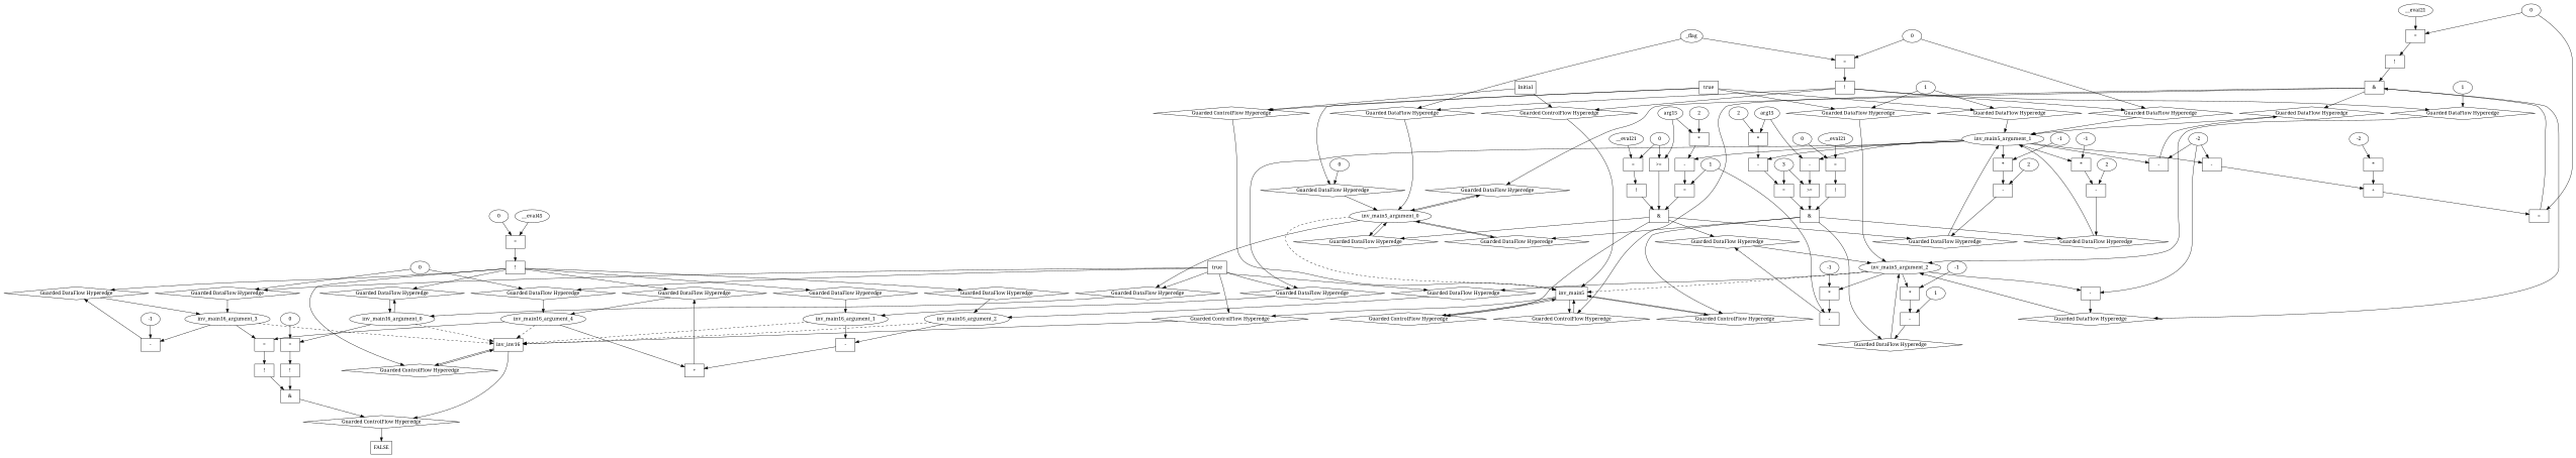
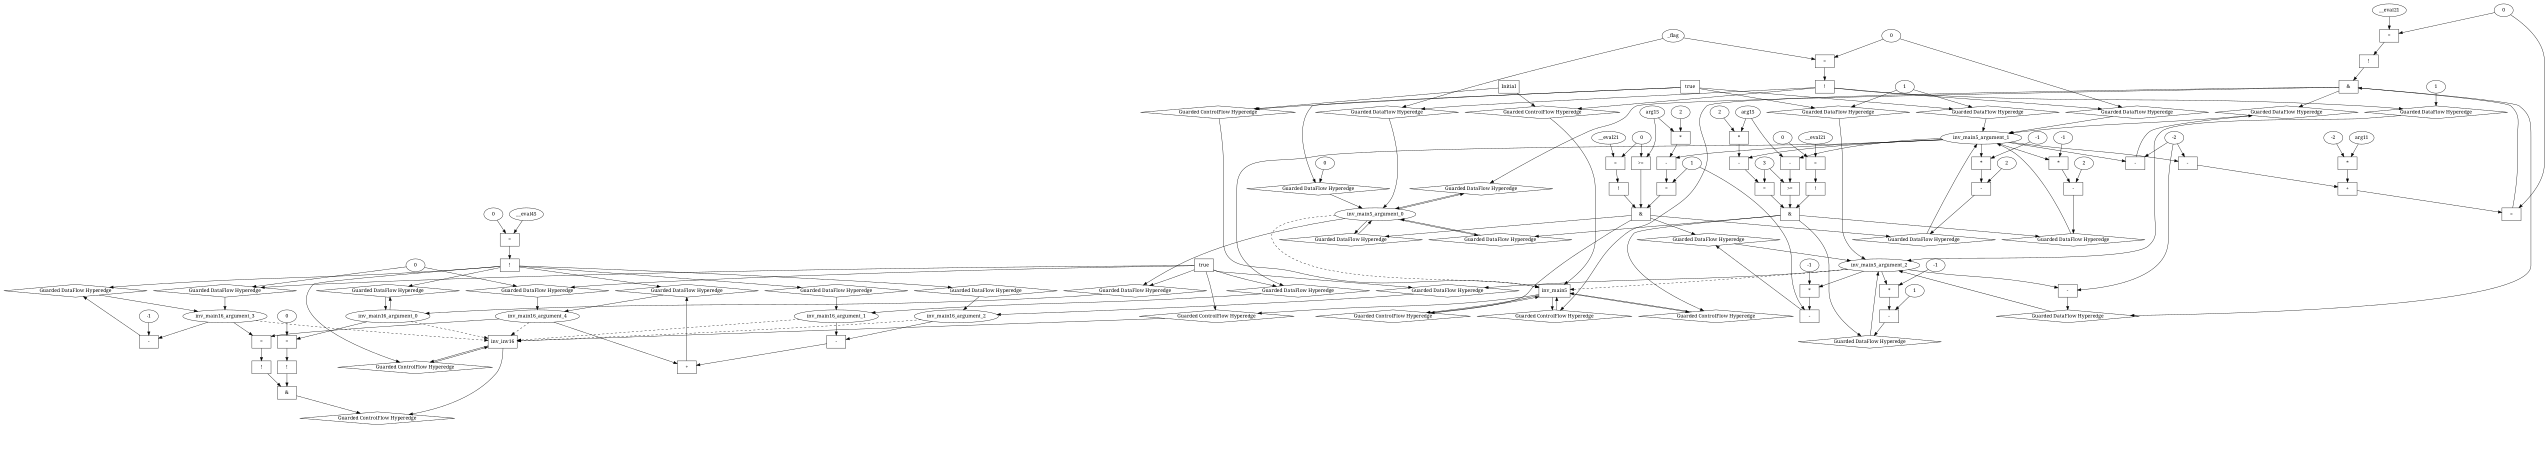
  digraph {
    fontname="Noto Serif"
    node [fontname="Noto Serif" shape=rect]
    edge [fontname="Noto Serif"]
    n1 [label=inv_inv16]
    n2 [label="Guarded ControlFlow Hyperedge" shape=diamond]
    n3 [label="Guarded ControlFlow Hyperedge" shape=diamond]
-   n4 [label=FALSE]
    n5 [label=inv_main5]
    n6 [label="Guarded ControlFlow Hyperedge" shape=diamond]
    n7 [label="Guarded ControlFlow Hyperedge" shape=diamond]
    n8 [label="Guarded ControlFlow Hyperedge" shape=diamond]
    n9 [label="Guarded ControlFlow Hyperedge" shape=diamond]
    n10 [label=Initial]
    n11 [label="Guarded ControlFlow Hyperedge" shape=diamond]
    n12 [label="Guarded ControlFlow Hyperedge" shape=diamond]
    n13 [label=inv_main16_argument_0 shape=oval]
    n14 [label="="]
    n15 [label="Guarded DataFlow Hyperedge" shape=diamond]
    n16 [label="!"]
    n17 [label=inv_main16_argument_1 shape=oval]
    n18 [label="-"]
    n19 [label="+"]
    n20 [label=inv_main16_argument_2 shape=oval]
    n21 [label=inv_main16_argument_3 shape=oval]
    n22 [label="-"]
    n23 [label="="]
    n24 [label="Guarded DataFlow Hyperedge" shape=diamond]
    n25 [label="!"]
    n26 [label=inv_main16_argument_4 shape=oval]
    n27 [label="Guarded DataFlow Hyperedge" shape=diamond]
    n28 [label=inv_main5_argument_0 shape=oval]
    n29 [label="Guarded DataFlow Hyperedge" shape=diamond]
    n30 [label="Guarded DataFlow Hyperedge" shape=diamond]
    n31 [label="Guarded DataFlow Hyperedge" shape=diamond]
    n32 [label="Guarded DataFlow Hyperedge" shape=diamond]
    n33 [label=inv_main5_argument_1 shape=oval]
    n34 [label="-"]
    n35 [label="-"]
    n36 [label="-"]
    n37 [label="*"]
    n38 [label="-"]
    n39 [label="-"]
    n40 [label="*"]
    n41 [label="Guarded DataFlow Hyperedge" shape=diamond]
    n42 [label="+"]
    n43 [label="Guarded DataFlow Hyperedge" shape=diamond]
    n44 [label="="]
    n45 [label="-"]
    n46 [label="="]
    n47 [label=">="]
    n48 [label="-"]
    n49 [label=inv_main5_argument_2 shape=oval]
    n50 [label="-"]
    n51 [label="*"]
    n52 [label="*"]
    n53 [label="Guarded DataFlow Hyperedge" shape=diamond]
    n54 [label="Guarded DataFlow Hyperedge" shape=diamond]
    n55 [label="-"]
    n56 [label="-"]
    n57 [label="!"]
    n58 [label="Guarded DataFlow Hyperedge" shape=diamond]
    n59 [label="Guarded DataFlow Hyperedge" shape=diamond]
    n60 [label="="]
    n61 [label=__eval45 shape=""]
    n62 [label=0 shape=""]
    n63 [label=-1 shape=""]
    n64 [label="!"]
    n65 [label="Guarded DataFlow Hyperedge" shape=diamond]
    n66 [label="Guarded DataFlow Hyperedge" shape=diamond]
    n67 [label="Guarded DataFlow Hyperedge" shape=diamond]
    n68 [label="="]
    n69 [label=_flag shape=""]
    n70 [label=0 shape=""]
    n71 [label=1 shape=""]
    n72 [label=true]
    n73 [label="Guarded DataFlow Hyperedge" shape=diamond]
    n74 [label="Guarded DataFlow Hyperedge" shape=diamond]
    n75 [label="Guarded DataFlow Hyperedge" shape=diamond]
    n76 [label=0 shape=""]
    n77 [label=1 shape=""]
    n78 [label=true]
    n79 [label="Guarded DataFlow Hyperedge" shape=diamond]
    n80 [label="Guarded DataFlow Hyperedge" shape=diamond]
    n81 [label=0 shape=""]
    n82 [label="&"]
    n83 [label="="]
    n84 [label="*"]
    n85 [label=-2 shape=""]
+   n86 [label=arg11 shape=""]
    n87 [label=0 shape=""]
    n88 [label="="]
    n89 [label="!"]
    n90 [label=-2 shape=""]
    n91 [label=__eval21 shape=""]
    n92 [label="&"]
    n93 [label="Guarded DataFlow Hyperedge" shape=diamond]
    n94 [label="Guarded DataFlow Hyperedge" shape=diamond]
    n95 [label="*"]
    n96 [label=2 shape=""]
    n97 [label=arg15 shape=""]
    n98 [label=">="]
    n99 [label=1 shape=""]
    n100 [label="!"]
    n101 [label="="]
    n102 [label=__eval21 shape=""]
    n103 [label=0 shape=""]
    n104 [label=2 shape=""]
    n105 [label=-1 shape=""]
    n106 [label=-1 shape=""]
    n107 [label="&"]
    n108 [label="Guarded DataFlow Hyperedge" shape=diamond]
    n109 [label="Guarded DataFlow Hyperedge" shape=diamond]
    n110 [label="*"]
    n111 [label=2 shape=""]
    n112 [label=arg15 shape=""]
    n113 [label=3 shape=""]
    n114 [label="!"]
    n115 [label="="]
    n116 [label=__eval21 shape=""]
    n117 [label=0 shape=""]
    n118 [label=2 shape=""]
    n119 [label=-1 shape=""]
    n120 [label=1 shape=""]
    n121 [label=-1 shape=""]
    n122 [label="&"]
    n123 [label=0 shape=""]
    n1 -> n2
    n1 -> n3
    n2 -> n1
-   n3 -> n4
    n5 -> n6
    n5 -> n7
    n5 -> n8
    n5 -> n9
    n6 -> n1
    n7 -> n5
    n8 -> n5
    n9 -> n5
    n10 -> n11
    n10 -> n12
    n11 -> n5
    n12 -> n5
    n13 -> n1 [style=dashed]
    n13 -> n14
    n13 -> n15
    n14 -> n16
    n15 -> n13
    n16 -> n122
    n17 -> n1 [style=dashed]
    n17 -> n18
    n18 -> n19
    n19 -> n27
    n20 -> n1 [style=dashed]
    n20 -> n18
    n21 -> n1 [style=dashed]
    n21 -> n22
    n21 -> n23
    n22 -> n24
    n23 -> n25
    n24 -> n21
    n25 -> n122
    n26 -> n1 [style=dashed]
    n26 -> n19
    n26 -> n23
    n27 -> n26
    n28 -> n5 [style=dashed]
    n28 -> n29
    n28 -> n30
    n28 -> n31
    n28 -> n32
    n29 -> n13
    n30 -> n28
    n31 -> n28
    n32 -> n28
    n33 -> n34
    n33 -> n35
    n33 -> n36
    n33 -> n37
    n33 -> n38
    n33 -> n39
    n33 -> n40
    n33 -> n41
    n34 -> n42
    n35 -> n43
    n36 -> n44
    n37 -> n45
    n38 -> n46
    n39 -> n47
    n40 -> n48
    n41 -> n17
    n42 -> n83
    n43 -> n33
    n44 -> n92
    n45 -> n93
    n46 -> n107
    n47 -> n107
    n48 -> n108
    n49 -> n5 [style=dashed]
    n49 -> n50
    n49 -> n51
    n49 -> n52
    n49 -> n53
    n50 -> n54
    n51 -> n55
    n52 -> n56
    n53 -> n20
    n54 -> n49
    n55 -> n94
    n56 -> n109
    n57 -> n2
    n57 -> n15
    n57 -> n24
    n57 -> n27
    n57 -> n58
    n57 -> n59
    n58 -> n17
    n59 -> n20
    n60 -> n57
    n61 -> n60
    n62 -> n60
    n63 -> n22
    n64 -> n11
    n64 -> n65
    n64 -> n66
    n64 -> n67
    n65 -> n28
    n66 -> n33
    n67 -> n49
    n68 -> n64
    n69 -> n65
    n69 -> n68
    n70 -> n66
    n70 -> n68
    n71 -> n67
    n72 -> n12
    n72 -> n73
    n72 -> n74
    n72 -> n75
    n73 -> n28
    n74 -> n33
    n75 -> n49
    n76 -> n73
    n77 -> n74
    n77 -> n75
    n78 -> n6
    n78 -> n29
    n78 -> n41
    n78 -> n53
    n78 -> n79
    n78 -> n80
    n79 -> n21
    n80 -> n26
    n81 -> n79
    n81 -> n80
    n82 -> n7
    n82 -> n30
    n82 -> n43
    n82 -> n54
    n83 -> n82
    n84 -> n42
    n85 -> n84
+   n86 -> n84
    n87 -> n83
    n87 -> n88
    n88 -> n89
    n89 -> n82
    n90 -> n34
    n90 -> n35
    n90 -> n50
    n91 -> n88
    n92 -> n8
    n92 -> n31
    n92 -> n93
    n92 -> n94
    n93 -> n33
    n94 -> n49
    n95 -> n36
    n96 -> n95
    n97 -> n95
    n97 -> n98
    n98 -> n92
    n99 -> n44
    n99 -> n55
    n100 -> n92
    n101 -> n100
    n102 -> n101
    n103 -> n98
    n103 -> n101
    n104 -> n45
    n105 -> n37
    n106 -> n51
    n107 -> n9
    n107 -> n32
    n107 -> n108
    n107 -> n109
    n108 -> n33
    n109 -> n49
    n110 -> n38
    n111 -> n110
    n112 -> n39
    n112 -> n110
    n113 -> n46
    n113 -> n47
    n114 -> n107
    n115 -> n114
    n116 -> n115
    n117 -> n115
    n118 -> n48
    n119 -> n40
    n120 -> n56
    n121 -> n52
    n122 -> n3
    n123 -> n14
  }
